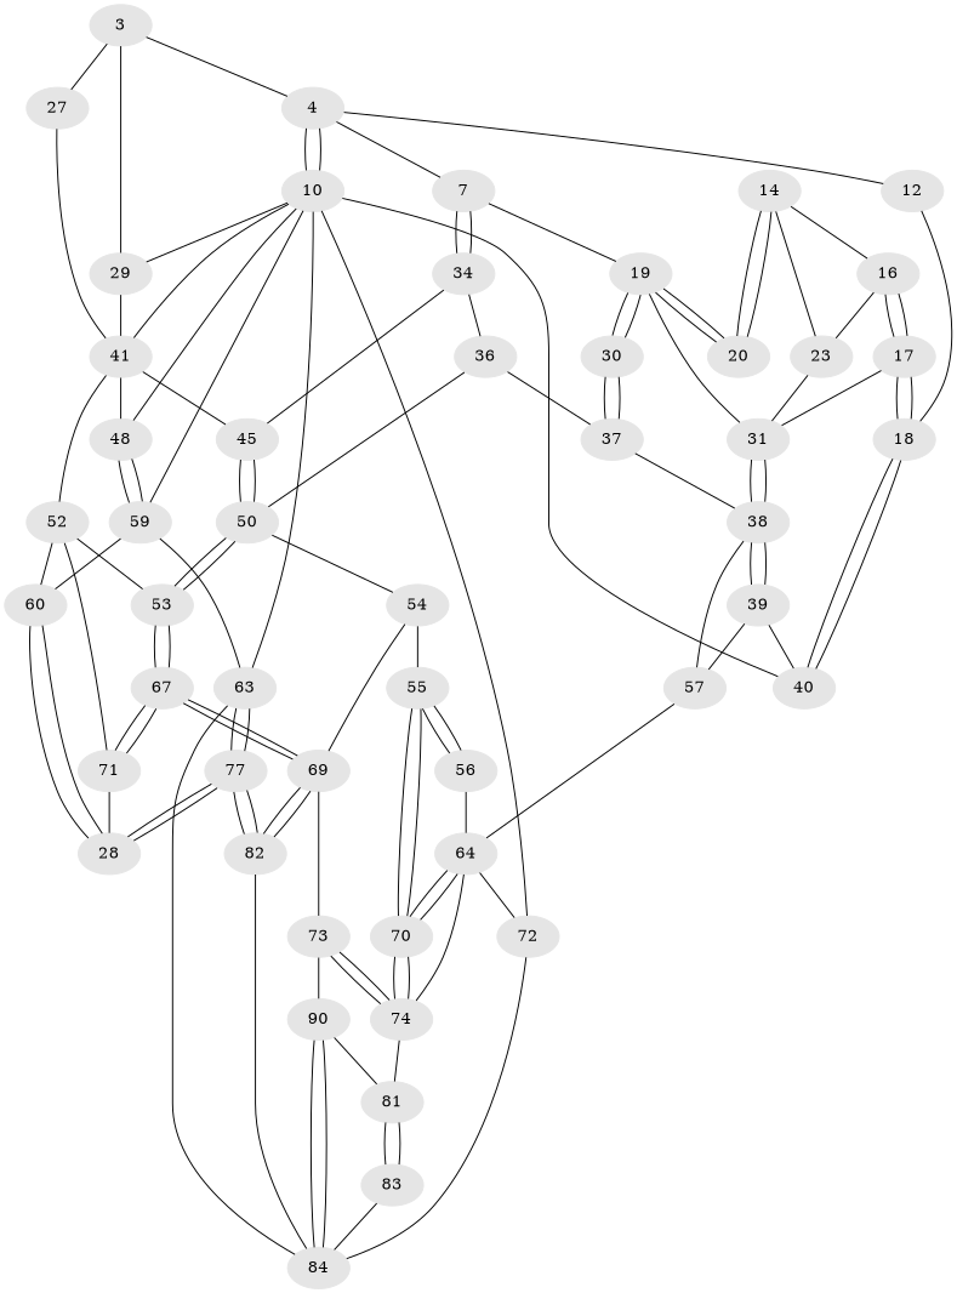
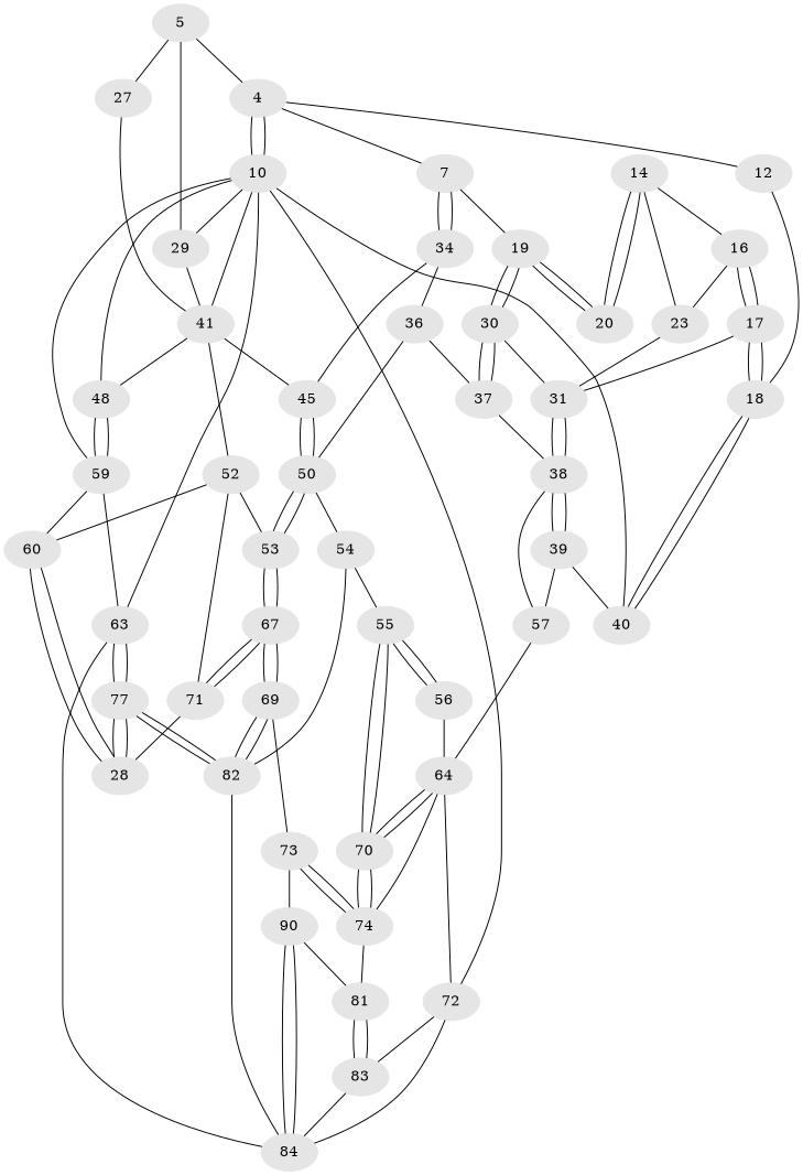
  graph {
    node [color=gray90 style=filled]
-   3 [super="+26"]
+   3 [super="+26" label=5]
    27 [super="+33"]
    4 [super="+5"]
    29
    7 [super="+8"]
    19
    34 [super="+35"]
    41 [super="+43"]
    10 [super="+11+28"]
    12 [super="+13"]
    40
    48
    59 [super="+62"]
    63
    72
    18
    20
    30
    36
    45
    52 [super="+61"]
    60
    77
    84 [super="+85"]
    83
    14 [super="+15"]
    16
    23 [super="+24"]
    17
    31 [super="+32"]
    38 [super="+42"]
    37
    39
    57 [super="+58"]
    50 [super="+51"]
    53
    54
    64 [super="+65"]
    71
    67
    55
    n42 [label=69 super="+69"]
    n43 [label=28]
    56
    70
    73 [super="+79"]
    82
    74 [super="+75"]
    81
    n50 [label=90]
    3 -- 27
    3 -- 4
    3 -- 29
    27 -- 41
    4 -- 7
    4 -- 10
    4 -- 10
    4 -- 12
    29 -- 41
    7 -- 19
    7 -- 34
    7 -- 34
    19 -- 20
    19 -- 20
    19 -- 30
    19 -- 30
    34 -- 36
    34 -- 45
    41 -- 48
    41 -- 45
    41 -- 52
    10 -- 29
    10 -- 41
    10 -- 40
    10 -- 48
    10 -- 59
    10 -- 63
    10 -- 72
    12 -- 18
    48 -- 59
    48 -- 59
    59 -- 63
    59 -- 60
    63 -- 77
    63 -- 77
    63 -- 84
    72 -- 84
+   72 -- 83
    18 -- 40
    18 -- 40
-   19 -- 31
+   30 -- 31
    30 -- 37
    30 -- 37
    36 -- 37
    36 -- 50
    45 -- 50
    45 -- 50
    52 -- 60
    52 -- 53
    52 -- 71
    60 -- n43
    60 -- n43
    77 -- n43
    77 -- n43
    77 -- 82
    77 -- 82
    83 -- 84
    14 -- 20 [weight=2]
    14 -- 20
    14 -- 16
    14 -- 23 [weight=2]
    16 -- 23
    16 -- 17
    16 -- 17
    23 -- 31
    17 -- 18
    17 -- 18
    17 -- 31
    31 -- 38
    31 -- 38
    38 -- 39
    38 -- 39
    38 -- 57
    37 -- 38
    39 -- 40
    39 -- 57
    57 -- 64
    50 -- 53
    50 -- 53
    50 -- 54
    53 -- 67
    53 -- 67
    54 -- 55
-   54 -- n42
+   54 -- 82
    64 -- 72
    64 -- 70
    64 -- 70
    64 -- 74
    71 -- n43
    67 -- 71
    67 -- 71
    67 -- n42
    67 -- n42
    55 -- 56
    55 -- 56
    55 -- 70
    55 -- 70
    n42 -- 73
    n42 -- 82
    n42 -- 82
    56 -- 64
    70 -- 74
    70 -- 74
    73 -- 74 [weight=2]
    73 -- 74
    73 -- n50
    82 -- 84
    74 -- 81
    81 -- 83
    81 -- 83
    n50 -- 84
    n50 -- 84
    n50 -- 81
  }
